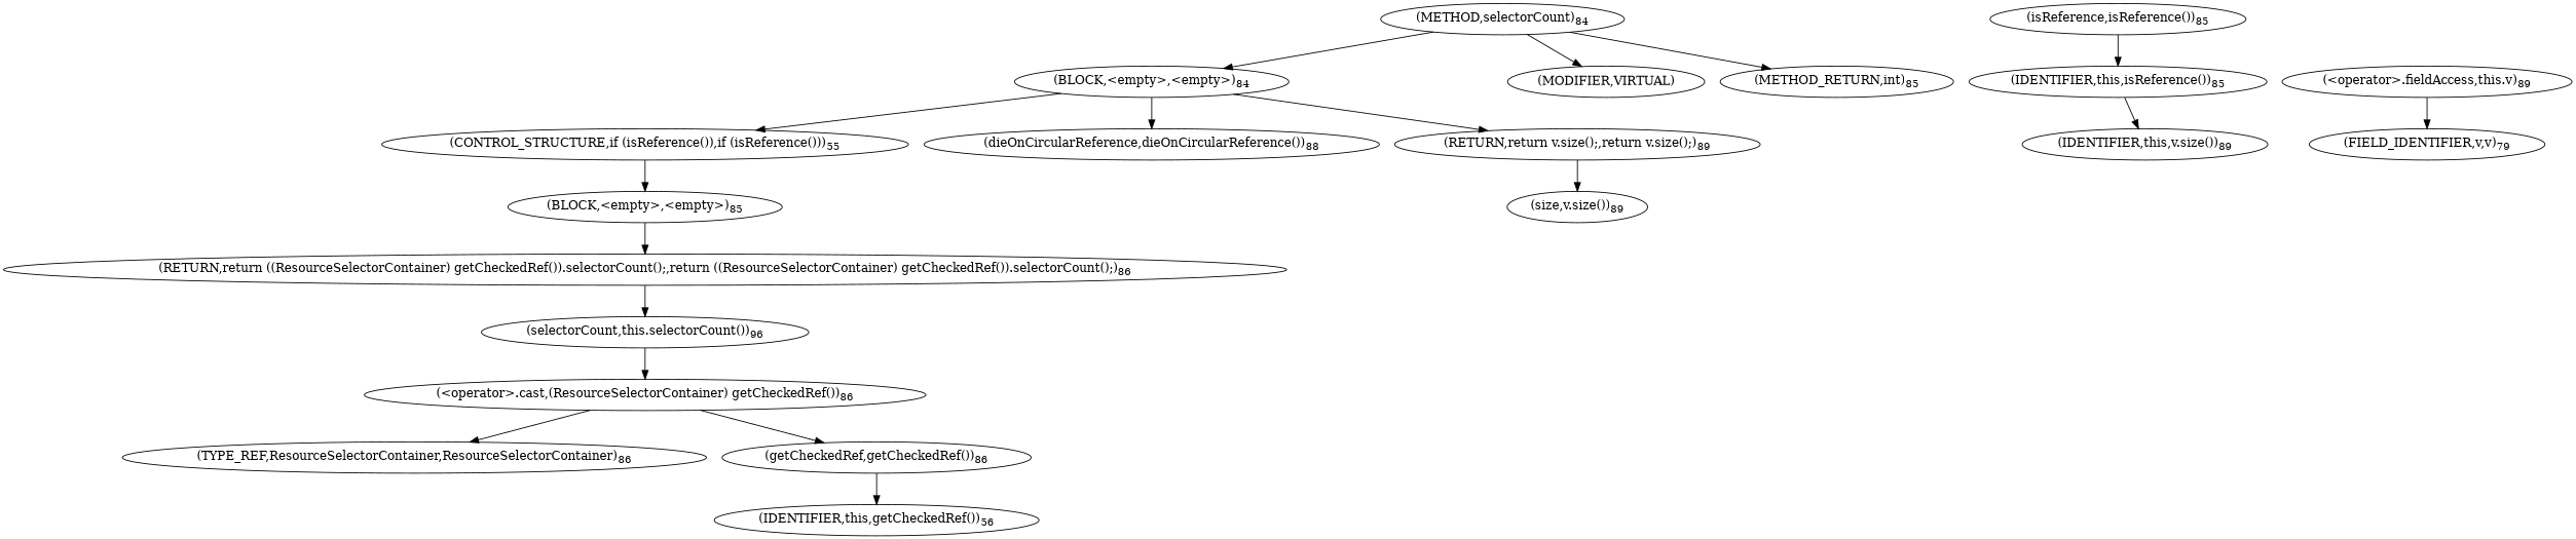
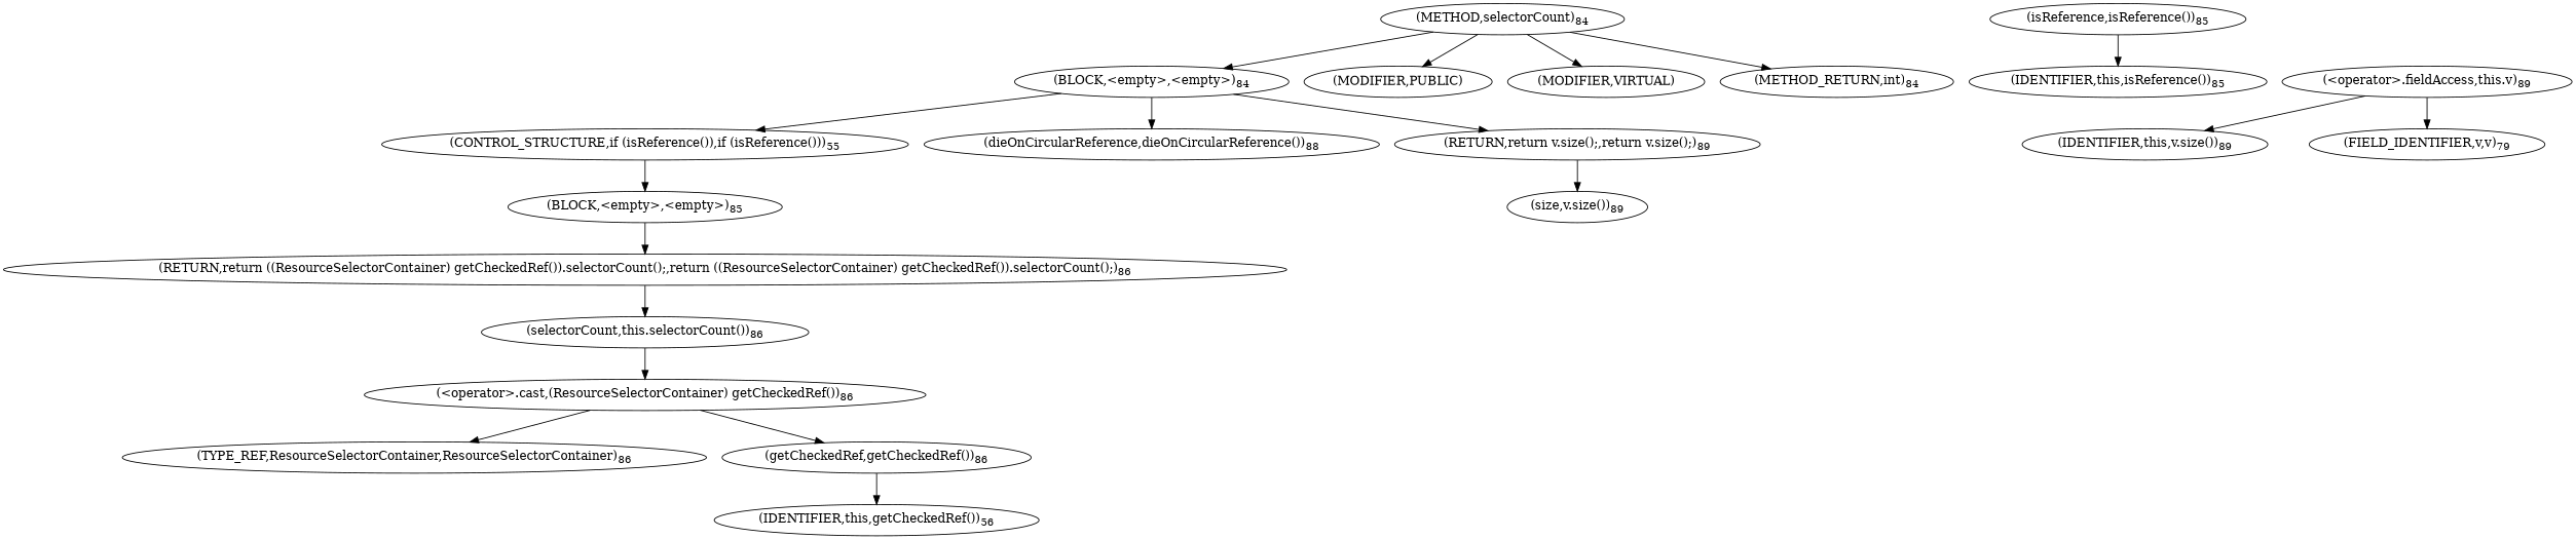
  digraph {
    n1 [label=<(METHOD,selectorCount)<SUB>84</SUB>>]
    n2 [label=<(BLOCK,&lt;empty&gt;,&lt;empty&gt;)<SUB>84</SUB>>]
+   n3 [label=<(MODIFIER,PUBLIC)>]
    n4 [label=<(MODIFIER,VIRTUAL)>]
-   n5 [label=<(METHOD_RETURN,int)<SUB>85</SUB>>]
+   n5 [label=<(METHOD_RETURN,int)<SUB>84</SUB>>]
    n6 [label=<(CONTROL_STRUCTURE,if (isReference()),if (isReference()))<SUB>55</SUB>>]
    n7 [label=<(dieOnCircularReference,dieOnCircularReference())<SUB>88</SUB>>]
    n8 [label=<(RETURN,return v.size();,return v.size();)<SUB>89</SUB>>]
    n9 [label=<(BLOCK,&lt;empty&gt;,&lt;empty&gt;)<SUB>85</SUB>>]
    n10 [label=<(size,v.size())<SUB>89</SUB>>]
    n11 [label=<(isReference,isReference())<SUB>85</SUB>>]
    n12 [label=<(IDENTIFIER,this,isReference())<SUB>85</SUB>>]
    n13 [label=<(RETURN,return ((ResourceSelectorContainer) getCheckedRef()).selectorCount();,return ((ResourceSelectorContainer) getCheckedRef()).selectorCount();)<SUB>86</SUB>>]
-   n14 [label=<(selectorCount,this.selectorCount())<SUB>96</SUB>>]
+   n14 [label=<(selectorCount,this.selectorCount())<SUB>86</SUB>>]
    n15 [label=<(&lt;operator&gt;.cast,(ResourceSelectorContainer) getCheckedRef())<SUB>86</SUB>>]
    n16 [label=<(TYPE_REF,ResourceSelectorContainer,ResourceSelectorContainer)<SUB>86</SUB>>]
    n17 [label=<(getCheckedRef,getCheckedRef())<SUB>86</SUB>>]
    n18 [label=<(IDENTIFIER,this,getCheckedRef())<SUB>56</SUB>>]
    n19 [label=<(&lt;operator&gt;.fieldAccess,this.v)<SUB>89</SUB>>]
    n20 [label=<(IDENTIFIER,this,v.size())<SUB>89</SUB>>]
    n21 [label=<(FIELD_IDENTIFIER,v,v)<SUB>79</SUB>>]
    n1 -> n2
+   n1 -> n3
    n1 -> n4
    n1 -> n5
    n2 -> n6
    n2 -> n7
    n2 -> n8
    n6 -> n9
    n8 -> n10
    n9 -> n13
    n11 -> n12
    n13 -> n14
    n14 -> n15
    n15 -> n16
    n15 -> n17
    n17 -> n18
-   n12 -> n20
+   n19 -> n20
    n19 -> n21
  }
